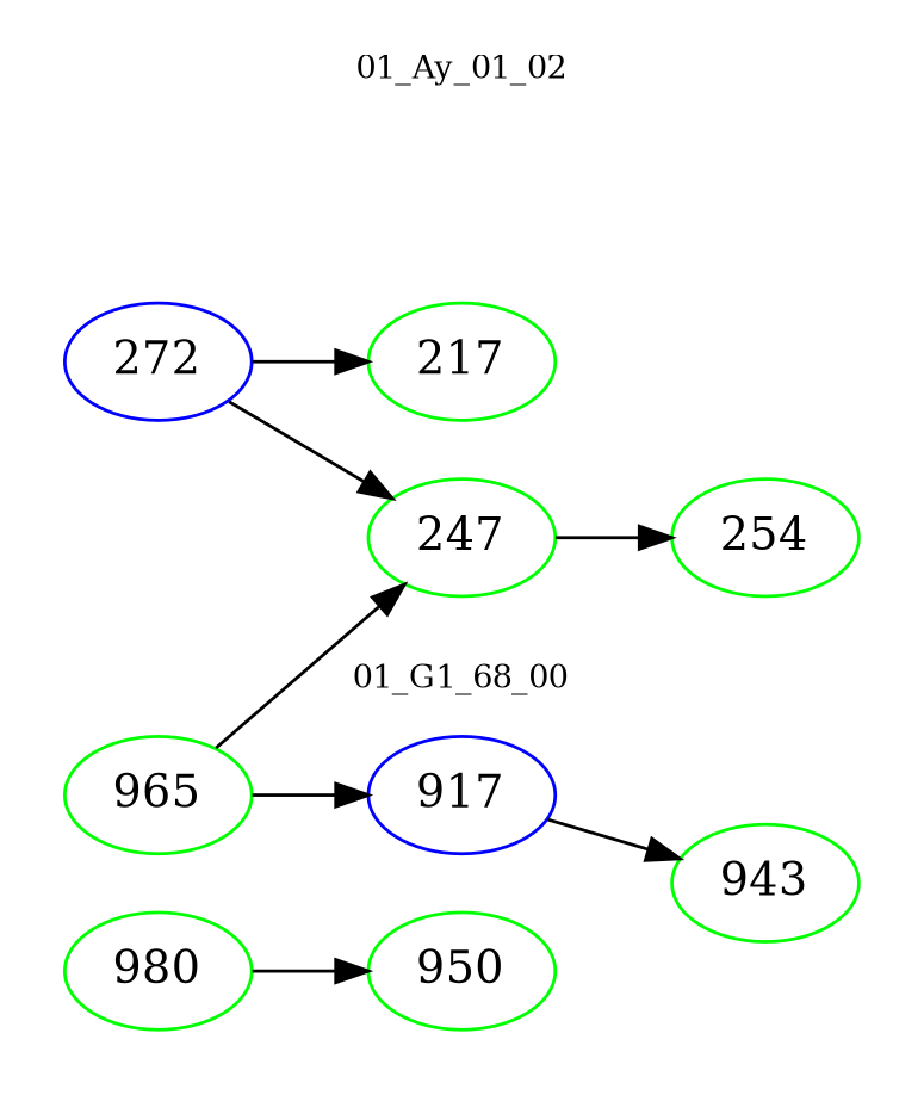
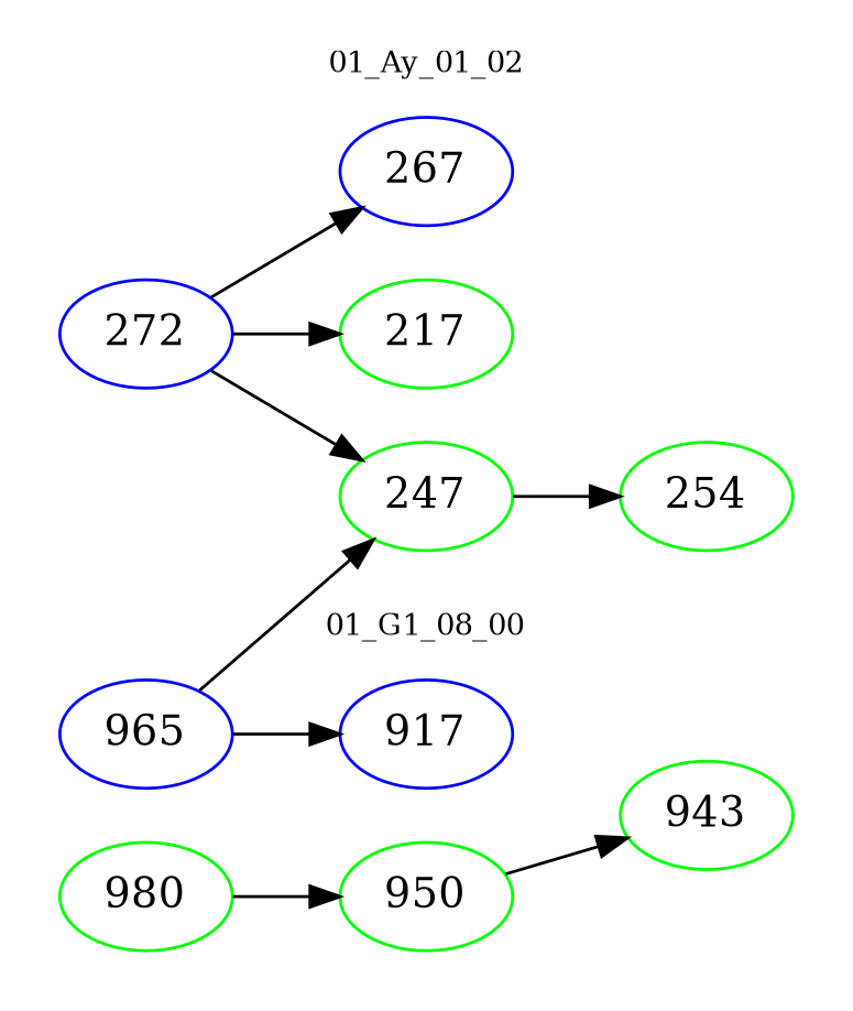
  digraph {
    rankdir=LR
    node [color=green]
    edge [color=black]
    n1 [color=blue label=272]
+   n2 [color=blue label=267]
    n3 [label=247]
    n4 [label=217]
    n5 [label=254]
-   n6 [label=965]
+   n6 [color=blue label=965]
    n7 [color=blue label=917]
    n8 [label=980]
    n9 [label=943]
    n10 [label=950]
    subgraph cluster_1 {
      color=white
      fontsize=10
      label="01_Ay_01_02"
      n1
+     n2
      n3
      n4
      n5
    }
    subgraph cluster_2 {
      color=white
      fontsize=10
-     label="01_G1_68_00"
+     label="01_G1_08_00"
      n6
      n7
      n8
      n9
      n10
    }
+   n1 -> n2
    n1 -> n3
    n1 -> n4
    n3 -> n5
    n6 -> n3
    n6 -> n7
-   n7 -> n9
+   n10 -> n9
    n8 -> n10
  }
